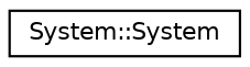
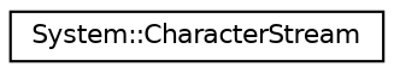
  digraph {
    rankdir=LR
-   n1 [color=black fillcolor=white fontname=Helvetica fontsize=10 height=0.2 label="System::System" shape=record style=filled width=0.4]
+   n1 [color=black fillcolor=white fontname=Helvetica fontsize=10 height=0.2 label="System::CharacterStream" shape=record style=filled width=0.4]
  }
